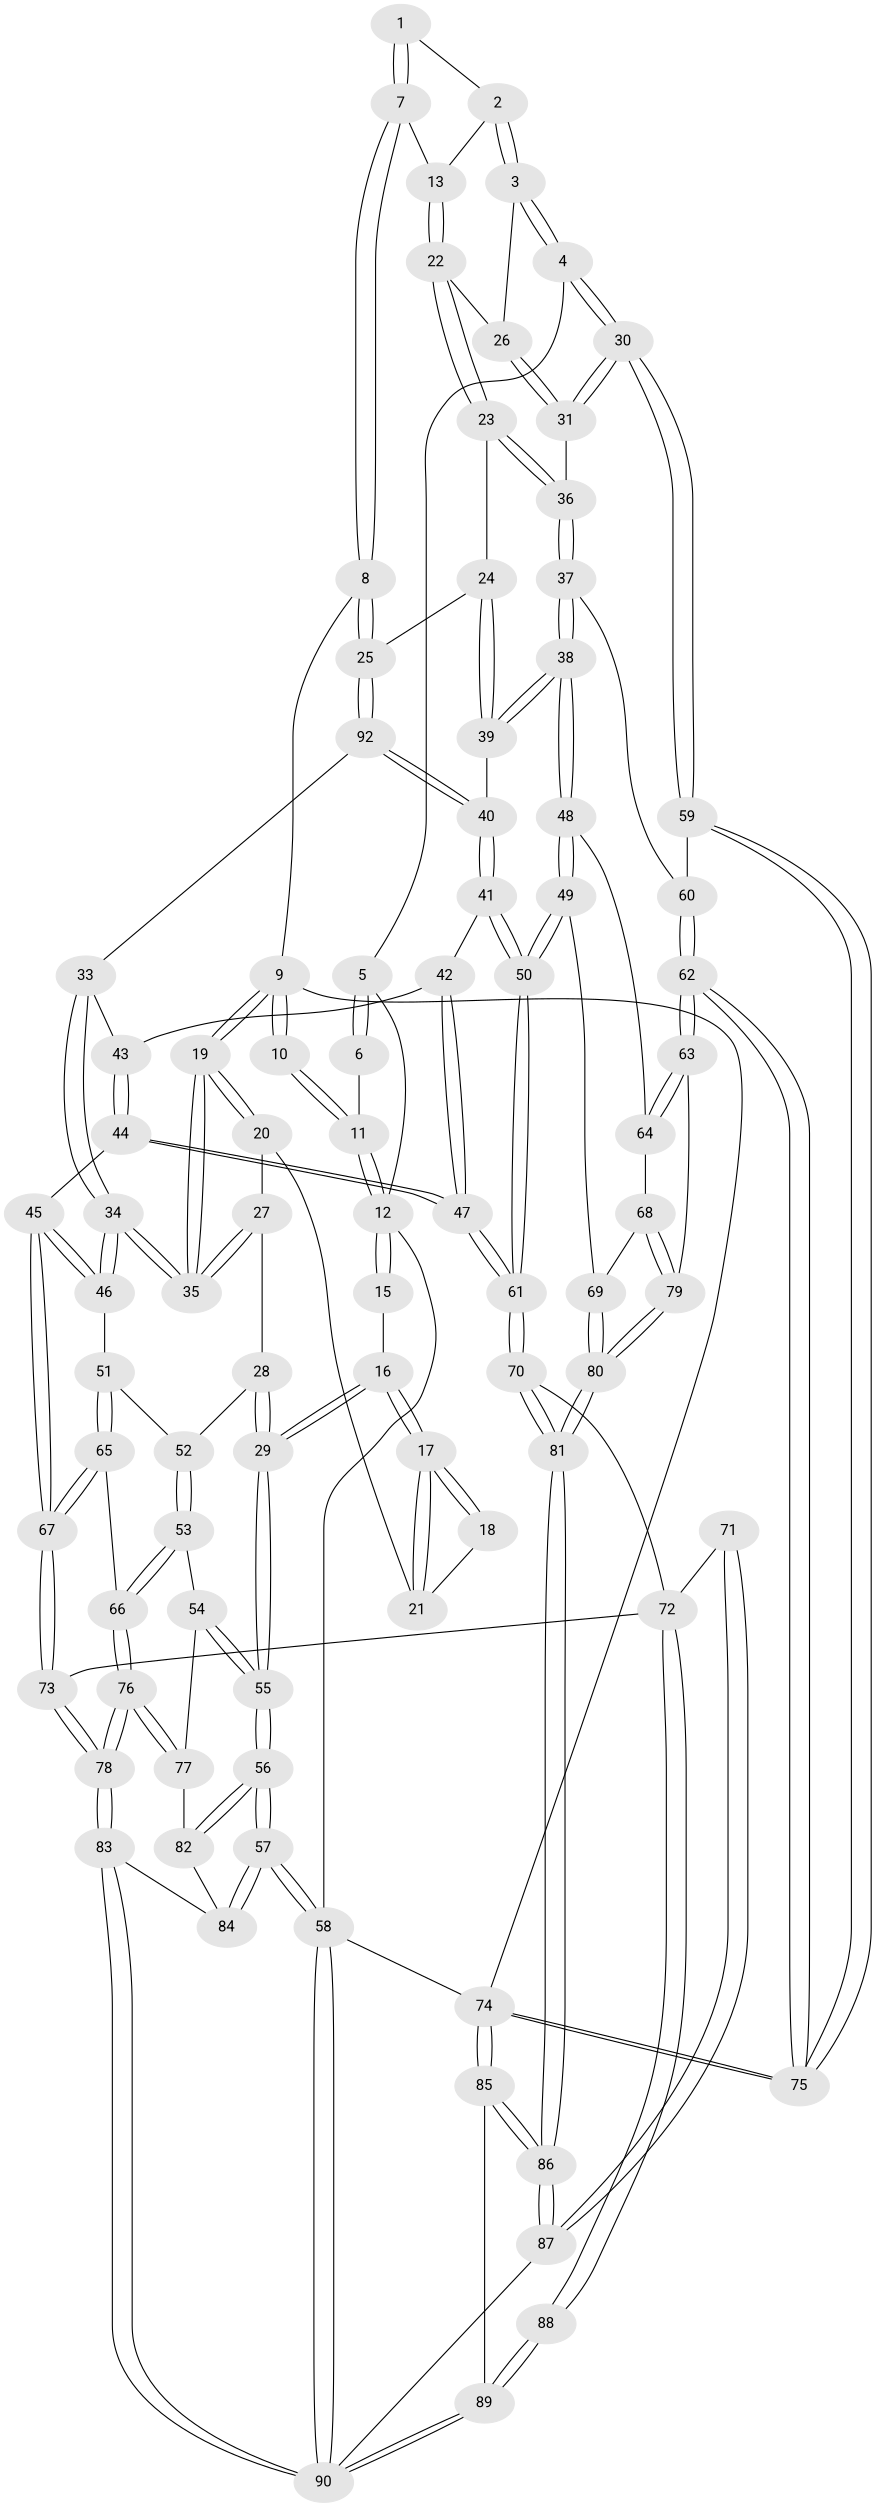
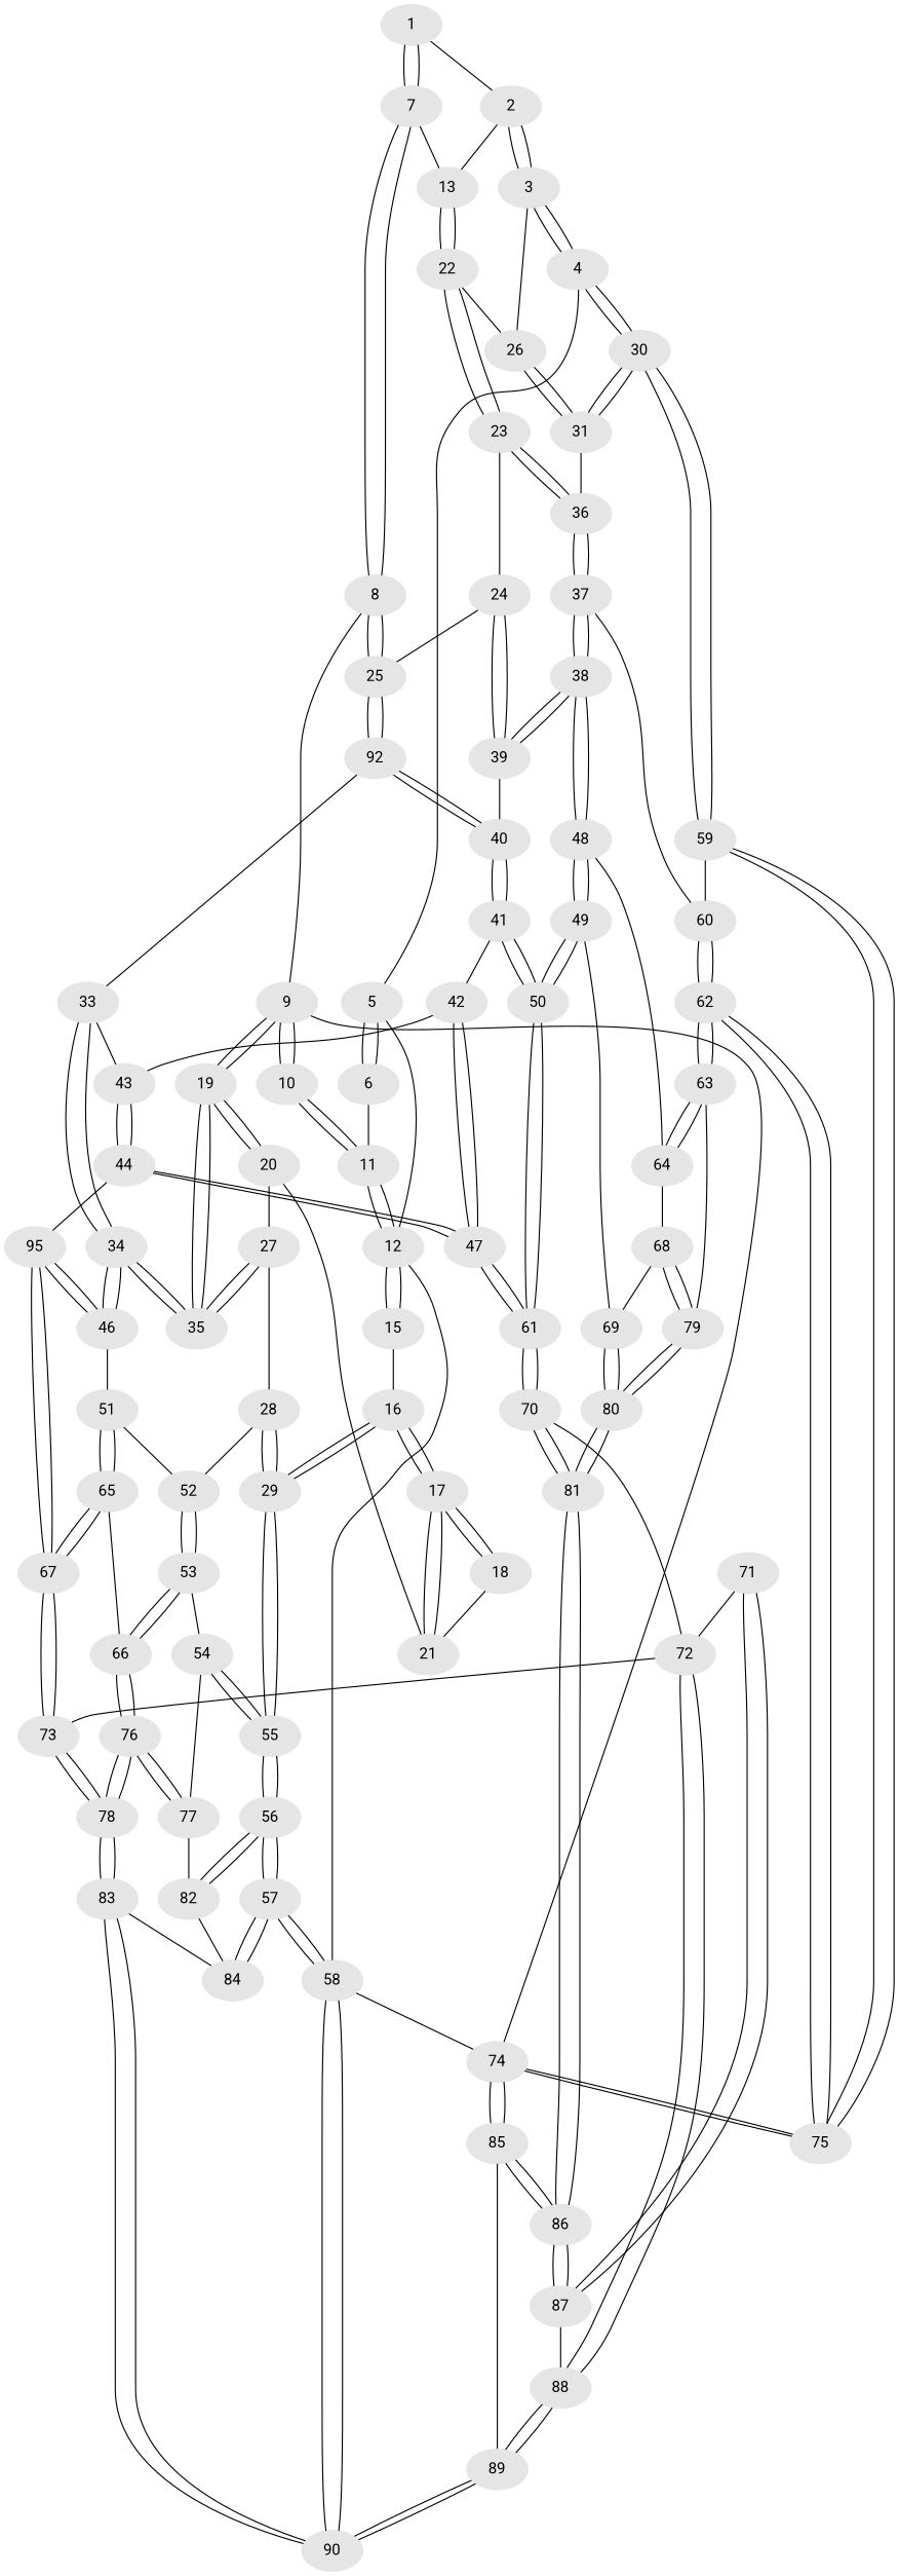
  graph {
    fontname=Roboto
    node [color=gray90 fontname=Roboto style=filled]
    edge [fontname=Roboto]
    1
    2
    7
    3
    13
    8
    4
    26
    22
    5
    30
    31
    6
    12
    59
    11
    15
    58
    74
    75
    85
    9
    25
    10
    19
    n26 [label=92]
    20
    35
    16
    90
    23
    17
    29
    18
    21
    55
    27
    28
    24
    36
    39
    37
    40
    33
    52
    53
    56
    60
    34
    43
    41
    46
    44
    51
    38
    48
    62
    49
    64
    42
    50
    47
    61
-   45
+   45 [label=95]
    67
    73
    65
    70
    69
    68
    80
    66
    54
    77
    76
    82
    57
    84
    63
    81
    72
    79
    78
    71
    87
    86
    88
    89
    83
    1 -- 2
    1 -- 7
    1 -- 7
    2 -- 3
    2 -- 3
    2 -- 13
    7 -- 13
    7 -- 8
    7 -- 8
    3 -- 4
    3 -- 4
    3 -- 26
    13 -- 22
    13 -- 22
    8 -- 9
    8 -- 25
    8 -- 25
    4 -- 5
    4 -- 30
    4 -- 30
    26 -- 31
    26 -- 31
    22 -- 26
    22 -- 23
    22 -- 23
    5 -- 6
    5 -- 6
    5 -- 12
    30 -- 31
    30 -- 31
    30 -- 59
    30 -- 59
    31 -- 36
    6 -- 11
    12 -- 15
    12 -- 15
    12 -- 58
    59 -- 75
    59 -- 75
    59 -- 60
    11 -- 12
    11 -- 12
    15 -- 16
    58 -- 74
    58 -- 90
    58 -- 90
    74 -- 75
    74 -- 75
    74 -- 85
    74 -- 85
    85 -- 86
    85 -- 86
    85 -- 89
    9 -- 74
    9 -- 10
    9 -- 10
    9 -- 19
    9 -- 19
    25 -- n26
    25 -- n26
    10 -- 11
    10 -- 11
    19 -- 20
    19 -- 20
    19 -- 35
    19 -- 35
    n26 -- 40
    n26 -- 40
    n26 -- 33
    20 -- 21
    20 -- 27
    16 -- 17
    16 -- 17
    16 -- 29
    16 -- 29
    23 -- 24
    23 -- 36
    23 -- 36
    17 -- 18
    17 -- 18
    17 -- 21
    17 -- 21
    29 -- 55
    29 -- 55
    18 -- 21
    55 -- 56
    55 -- 56
    27 -- 35
    27 -- 35
    27 -- 28
    28 -- 29
    28 -- 29
    28 -- 52
    24 -- 25
    24 -- 39
    24 -- 39
    36 -- 37
    36 -- 37
    39 -- 40
    37 -- 60
    37 -- 38
    37 -- 38
    40 -- 41
    40 -- 41
    33 -- 34
    33 -- 34
    33 -- 43
    52 -- 53
    52 -- 53
    53 -- 66
    53 -- 66
    53 -- 54
    56 -- 82
    56 -- 82
    56 -- 57
    56 -- 57
    60 -- 62
    60 -- 62
    34 -- 35
    34 -- 35
    34 -- 46
    34 -- 46
    43 -- 44
    43 -- 44
    41 -- 42
    41 -- 50
    41 -- 50
    46 -- 51
    44 -- 47
    44 -- 47
    44 -- 45
    51 -- 52
    51 -- 65
    51 -- 65
    38 -- 39
    38 -- 39
    38 -- 48
    38 -- 48
    48 -- 49
    48 -- 49
    48 -- 64
    62 -- 75
    62 -- 75
    62 -- 63
    62 -- 63
    49 -- 50
    49 -- 50
    49 -- 69
    64 -- 68
    42 -- 43
    42 -- 47
    42 -- 47
    50 -- 61
    50 -- 61
    47 -- 61
    47 -- 61
    61 -- 70
    61 -- 70
    45 -- 46
    45 -- 46
    45 -- 67
    45 -- 67
    67 -- 73
    67 -- 73
    73 -- 78
    73 -- 78
    65 -- 67
    65 -- 67
    65 -- 66
    70 -- 81
    70 -- 81
    70 -- 72
    69 -- 80
    69 -- 80
    68 -- 69
    68 -- 79
    68 -- 79
    80 -- 81
    80 -- 81
    66 -- 76
    66 -- 76
    54 -- 55
    54 -- 55
    54 -- 77
    77 -- 82
    76 -- 77
    76 -- 77
    76 -- 78
    76 -- 78
    82 -- 84
    57 -- 58
    57 -- 58
    57 -- 84
    57 -- 84
    63 -- 64
    63 -- 64
    63 -- 79
    81 -- 86
    81 -- 86
    72 -- 73
    72 -- 88
    72 -- 88
    79 -- 80
    79 -- 80
    78 -- 83
    78 -- 83
    71 -- 72
    71 -- 87
    71 -- 87
-   87 -- 90
+   87 -- 88
    86 -- 87
    86 -- 87
    88 -- 89
    88 -- 89
    89 -- 90
    89 -- 90
    83 -- 90
    83 -- 90
    83 -- 84
  }
